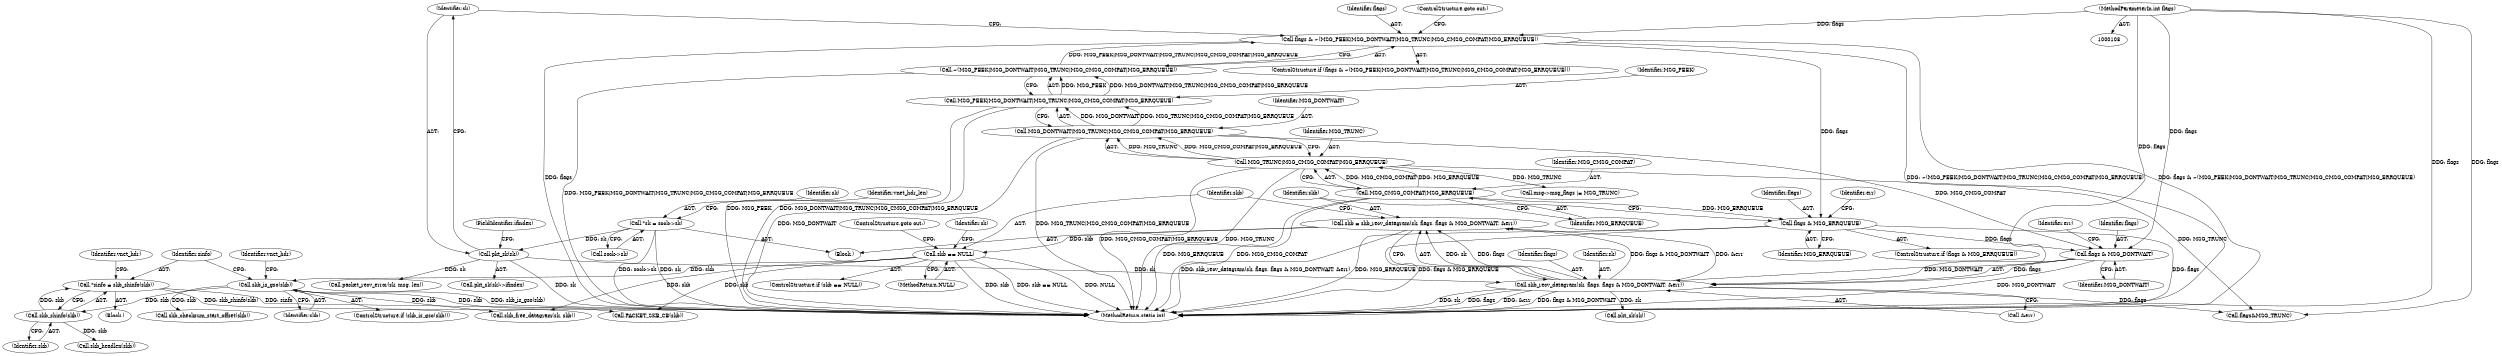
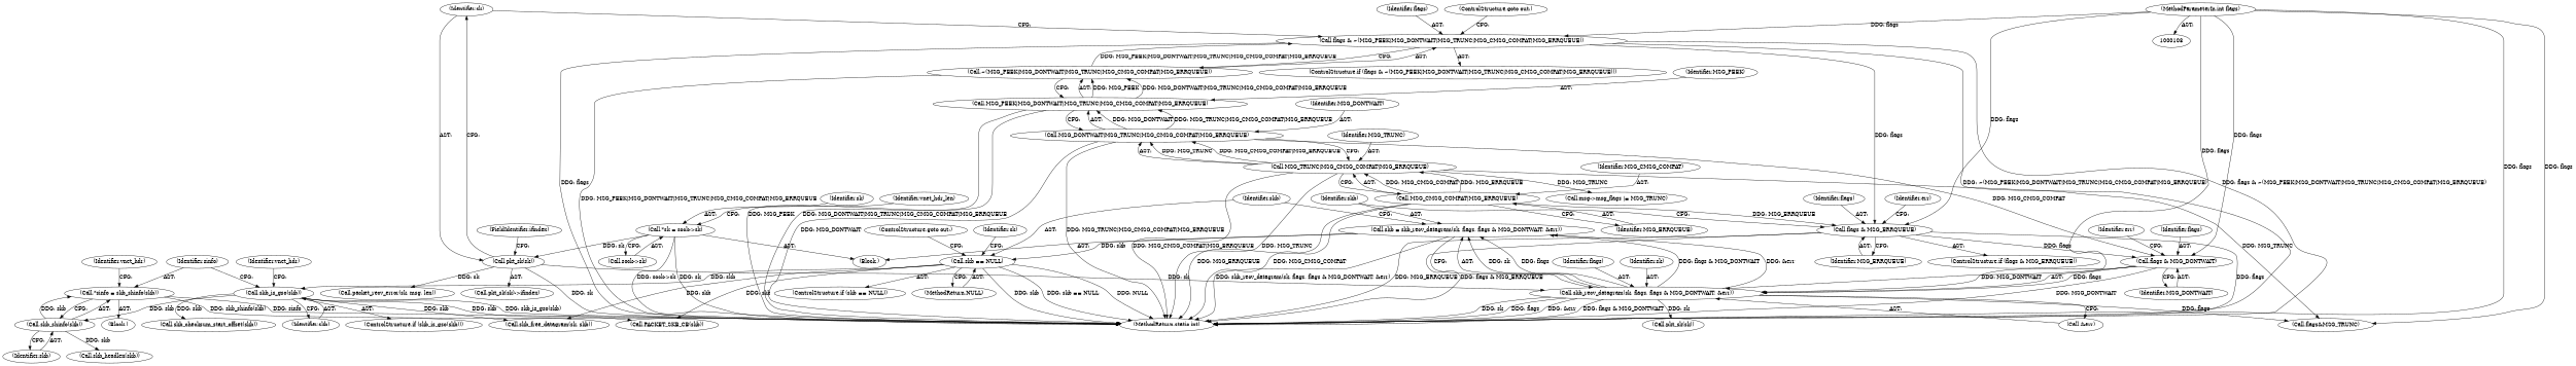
  digraph {
    n1 [label="(Call,*sinfo = skb_shinfo(skb))"]
    n2 [label="(Call,skb_shinfo(skb))"]
    n3 [label="(Block,)"]
    n4 [label="(MethodReturn,static int)"]
    n5 [label="(Identifier,skb)"]
    n6 [label="(Call,skb_headlen(skb))"]
    n7 [label="(Call,skb_is_gso(skb))"]
    n8 [label="(ControlStructure,if (skb_is_gso(skb)))"]
    n9 [label="(Identifier,skb)"]
    n10 [label="(Call,skb_checksum_start_offset(skb))"]
    n11 [label="(Call,PACKET_SKB_CB(skb))"]
    n12 [label="(Call,skb_free_datagram(sk, skb))"]
    n13 [label="(Call,skb == NULL)"]
    n14 [label="(MethodReturn,NULL)"]
    n15 [label="(ControlStructure,if (skb == NULL))"]
    n16 [label="(Call,skb = skb_recv_datagram(sk, flags, flags & MSG_DONTWAIT, &err))"]
    n17 [label="(Call,skb_recv_datagram(sk, flags, flags & MSG_DONTWAIT, &err))"]
    n18 [label="(Block,)"]
    n19 [label="(Call,pkt_sk(sk))"]
    n20 [label="(Call,flags&MSG_TRUNC)"]
    n21 [label="(Call,&err)"]
    n22 [label="(Call,pkt_sk(sk))"]
    n23 [label="(Call,pkt_sk(sk)->ifindex)"]
    n24 [label="(Identifier,sk)"]
    n25 [label="(Call,packet_recv_error(sk, msg, len))"]
    n26 [label="(Call,flags & ~(MSG_PEEK|MSG_DONTWAIT|MSG_TRUNC|MSG_CMSG_COMPAT|MSG_ERRQUEUE))"]
    n27 [label="(Call,*sk = sock->sk)"]
    n28 [label="(Call,sock->sk)"]
    n29 [label="(Call,flags & MSG_DONTWAIT)"]
    n30 [label="(Identifier,MSG_DONTWAIT)"]
    n31 [label="(Call,flags & MSG_ERRQUEUE)"]
    n32 [label="(Identifier,MSG_ERRQUEUE)"]
    n33 [label="(ControlStructure,if (flags & MSG_ERRQUEUE))"]
    n34 [label="(Call,~(MSG_PEEK|MSG_DONTWAIT|MSG_TRUNC|MSG_CMSG_COMPAT|MSG_ERRQUEUE))"]
    n35 [label="(ControlStructure,if (flags & ~(MSG_PEEK|MSG_DONTWAIT|MSG_TRUNC|MSG_CMSG_COMPAT|MSG_ERRQUEUE)))"]
    n36 [label="(Call,MSG_PEEK|MSG_DONTWAIT|MSG_TRUNC|MSG_CMSG_COMPAT|MSG_ERRQUEUE)"]
    n37 [label="(MethodParameterIn,int flags)"]
    1000108
    n39 [label="(Call,MSG_DONTWAIT|MSG_TRUNC|MSG_CMSG_COMPAT|MSG_ERRQUEUE)"]
    n40 [label="(Call,MSG_TRUNC|MSG_CMSG_COMPAT|MSG_ERRQUEUE)"]
    n41 [label="(Call,MSG_CMSG_COMPAT|MSG_ERRQUEUE)"]
    n42 [label="(Call,msg->msg_flags |= MSG_TRUNC)"]
    n43 [label="(Identifier,MSG_ERRQUEUE)"]
    n44 [label="(Identifier,err)"]
    n45 [label="(Identifier,err)"]
    n46 [label="(Identifier,vnet_hdr_len)"]
    n47 [label="(Identifier,vnet_hdr)"]
    n48 [label="(Identifier,sk)"]
    n49 [label="(Identifier,sk)"]
    n50 [label="(Identifier,vnet_hdr)"]
    n51 [label="(Identifier,flags)"]
    n52 [label="(Identifier,flags)"]
    n53 [label="(Identifier,MSG_TRUNC)"]
    n54 [label="(FieldIdentifier,ifindex)"]
    n55 [label="(Identifier,sinfo)"]
    n56 [label="(Identifier,skb)"]
    n57 [label="(Identifier,skb)"]
    n58 [label="(Identifier,MSG_CMSG_COMPAT)"]
    n59 [label="(ControlStructure,goto out;)"]
    n60 [label="(Identifier,MSG_PEEK)"]
    n61 [label="(Identifier,flags)"]
    n62 [label="(Identifier,sk)"]
    n63 [label="(Identifier,flags)"]
    n64 [label="(ControlStructure,goto out;)"]
    n65 [label="(Identifier,MSG_DONTWAIT)"]
    n1 -> n2 [label="CFG: "]
    n1 -> n3 [label="AST: "]
    n1 -> n4 [label="DDG: skb_shinfo(skb)"]
    n1 -> n4 [label="DDG: sinfo"]
    n2 -> n1 [label="AST: "]
    n2 -> n1 [label="DDG: skb"]
    n2 -> n5 [label="CFG: "]
    n2 -> n6 [label="DDG: skb"]
    n5 -> n2 [label="AST: "]
    n7 -> n2 [label="DDG: skb"]
    n7 -> n4 [label="DDG: skb_is_gso(skb)"]
    n7 -> n8 [label="AST: "]
    n7 -> n9 [label="CFG: "]
    n7 -> n10 [label="DDG: skb"]
    n7 -> n11 [label="DDG: skb"]
    n7 -> n12 [label="DDG: skb"]
    n9 -> n7 [label="AST: "]
    n13 -> n4 [label="DDG: NULL"]
    n13 -> n4 [label="DDG: skb"]
    n13 -> n4 [label="DDG: skb == NULL"]
    n13 -> n7 [label="DDG: skb"]
    n13 -> n11 [label="DDG: skb"]
    n13 -> n12 [label="DDG: skb"]
    n13 -> n14 [label="CFG: "]
    n13 -> n15 [label="AST: "]
    n14 -> n13 [label="AST: "]
    n16 -> n4 [label="DDG: skb_recv_datagram(sk, flags, flags & MSG_DONTWAIT, &err)"]
    n16 -> n13 [label="DDG: skb"]
    n16 -> n17 [label="CFG: "]
    n16 -> n18 [label="AST: "]
    n17 -> n4 [label="DDG: sk"]
    n17 -> n4 [label="DDG: flags"]
    n17 -> n4 [label="DDG: &err"]
    n17 -> n4 [label="DDG: flags & MSG_DONTWAIT"]
    n17 -> n16 [label="AST: "]
    n17 -> n16 [label="DDG: sk"]
    n17 -> n16 [label="DDG: flags"]
    n17 -> n16 [label="DDG: flags & MSG_DONTWAIT"]
    n17 -> n16 [label="DDG: &err"]
    n17 -> n19 [label="DDG: sk"]
    n17 -> n20 [label="DDG: flags"]
    n17 -> n21 [label="CFG: "]
    n21 -> n17 [label="AST: "]
    n22 -> n4 [label="DDG: sk"]
    n22 -> n17 [label="DDG: sk"]
    n22 -> n23 [label="AST: "]
    n22 -> n24 [label="CFG: "]
    n22 -> n25 [label="DDG: sk"]
    n24 -> n22 [label="AST: "]
    n24 -> n26 [label="CFG: "]
    n26 -> n4 [label="DDG: flags & ~(MSG_PEEK|MSG_DONTWAIT|MSG_TRUNC|MSG_CMSG_COMPAT|MSG_ERRQUEUE)"]
    n26 -> n4 [label="DDG: flags"]
    n26 -> n4 [label="DDG: ~(MSG_PEEK|MSG_DONTWAIT|MSG_TRUNC|MSG_CMSG_COMPAT|MSG_ERRQUEUE)"]
    n26 -> n31 [label="DDG: flags"]
    n26 -> n34 [label="CFG: "]
    n26 -> n35 [label="AST: "]
    n27 -> n4 [label="DDG: sk"]
    n27 -> n4 [label="DDG: sock->sk"]
    n27 -> n18 [label="AST: "]
    n27 -> n22 [label="DDG: sk"]
    n27 -> n28 [label="CFG: "]
    n28 -> n27 [label="AST: "]
    n29 -> n4 [label="DDG: MSG_DONTWAIT"]
    n29 -> n17 [label="AST: "]
    n29 -> n17 [label="DDG: flags"]
    n29 -> n17 [label="DDG: MSG_DONTWAIT"]
    n29 -> n30 [label="CFG: "]
    n30 -> n29 [label="AST: "]
    n31 -> n4 [label="DDG: flags"]
    n31 -> n4 [label="DDG: MSG_ERRQUEUE"]
    n31 -> n4 [label="DDG: flags & MSG_ERRQUEUE"]
    n31 -> n29 [label="DDG: flags"]
    n31 -> n32 [label="CFG: "]
    n31 -> n33 [label="AST: "]
    n32 -> n31 [label="AST: "]
    n34 -> n4 [label="DDG: MSG_PEEK|MSG_DONTWAIT|MSG_TRUNC|MSG_CMSG_COMPAT|MSG_ERRQUEUE"]
    n34 -> n26 [label="AST: "]
    n34 -> n26 [label="DDG: MSG_PEEK|MSG_DONTWAIT|MSG_TRUNC|MSG_CMSG_COMPAT|MSG_ERRQUEUE"]
    n34 -> n36 [label="CFG: "]
    n36 -> n4 [label="DDG: MSG_DONTWAIT|MSG_TRUNC|MSG_CMSG_COMPAT|MSG_ERRQUEUE"]
    n36 -> n4 [label="DDG: MSG_PEEK"]
    n36 -> n34 [label="AST: "]
    n36 -> n34 [label="DDG: MSG_PEEK"]
    n36 -> n34 [label="DDG: MSG_DONTWAIT|MSG_TRUNC|MSG_CMSG_COMPAT|MSG_ERRQUEUE"]
    n36 -> n39 [label="CFG: "]
    n37 -> n4 [label="DDG: flags"]
    n37 -> n17 [label="DDG: flags"]
    n37 -> n20 [label="DDG: flags"]
    n37 -> n26 [label="DDG: flags"]
    n37 -> n29 [label="DDG: flags"]
+   n37 -> n31 [label="DDG: flags"]
    n37 -> 1000108 [label="AST: "]
    n39 -> n4 [label="DDG: MSG_TRUNC|MSG_CMSG_COMPAT|MSG_ERRQUEUE"]
    n39 -> n4 [label="DDG: MSG_DONTWAIT"]
    n39 -> n29 [label="DDG: MSG_CMSG_COMPAT"]
    n39 -> n36 [label="AST: "]
    n39 -> n36 [label="DDG: MSG_DONTWAIT"]
    n39 -> n36 [label="DDG: MSG_TRUNC|MSG_CMSG_COMPAT|MSG_ERRQUEUE"]
    n39 -> n40 [label="CFG: "]
    n40 -> n4 [label="DDG: MSG_TRUNC"]
    n40 -> n4 [label="DDG: MSG_CMSG_COMPAT|MSG_ERRQUEUE"]
    n40 -> n20 [label="DDG: MSG_TRUNC"]
    n40 -> n39 [label="AST: "]
    n40 -> n39 [label="DDG: MSG_TRUNC"]
    n40 -> n39 [label="DDG: MSG_CMSG_COMPAT|MSG_ERRQUEUE"]
    n40 -> n41 [label="CFG: "]
    n40 -> n42 [label="DDG: MSG_TRUNC"]
    n41 -> n4 [label="DDG: MSG_CMSG_COMPAT"]
    n41 -> n4 [label="DDG: MSG_ERRQUEUE"]
    n41 -> n31 [label="DDG: MSG_ERRQUEUE"]
    n41 -> n40 [label="AST: "]
    n41 -> n40 [label="DDG: MSG_CMSG_COMPAT"]
    n41 -> n40 [label="DDG: MSG_ERRQUEUE"]
    n41 -> n43 [label="CFG: "]
    n43 -> n41 [label="AST: "]
    n44 -> n29 [label="CFG: "]
    n45 -> n31 [label="CFG: "]
    n46 -> n27 [label="CFG: "]
    n47 -> n1 [label="CFG: "]
    n48 -> n27 [label="AST: "]
    n49 -> n13 [label="CFG: "]
    n50 -> n7 [label="CFG: "]
    n51 -> n31 [label="AST: "]
    n52 -> n26 [label="AST: "]
    n53 -> n40 [label="AST: "]
    n54 -> n22 [label="CFG: "]
    n55 -> n1 [label="AST: "]
    n55 -> n7 [label="CFG: "]
    n56 -> n13 [label="AST: "]
    n56 -> n16 [label="CFG: "]
    n57 -> n16 [label="AST: "]
    n57 -> n31 [label="CFG: "]
    n58 -> n41 [label="AST: "]
    n59 -> n26 [label="CFG: "]
    n60 -> n36 [label="AST: "]
    n61 -> n17 [label="AST: "]
    n62 -> n17 [label="AST: "]
    n63 -> n29 [label="AST: "]
    n64 -> n13 [label="CFG: "]
    n65 -> n39 [label="AST: "]
  }
